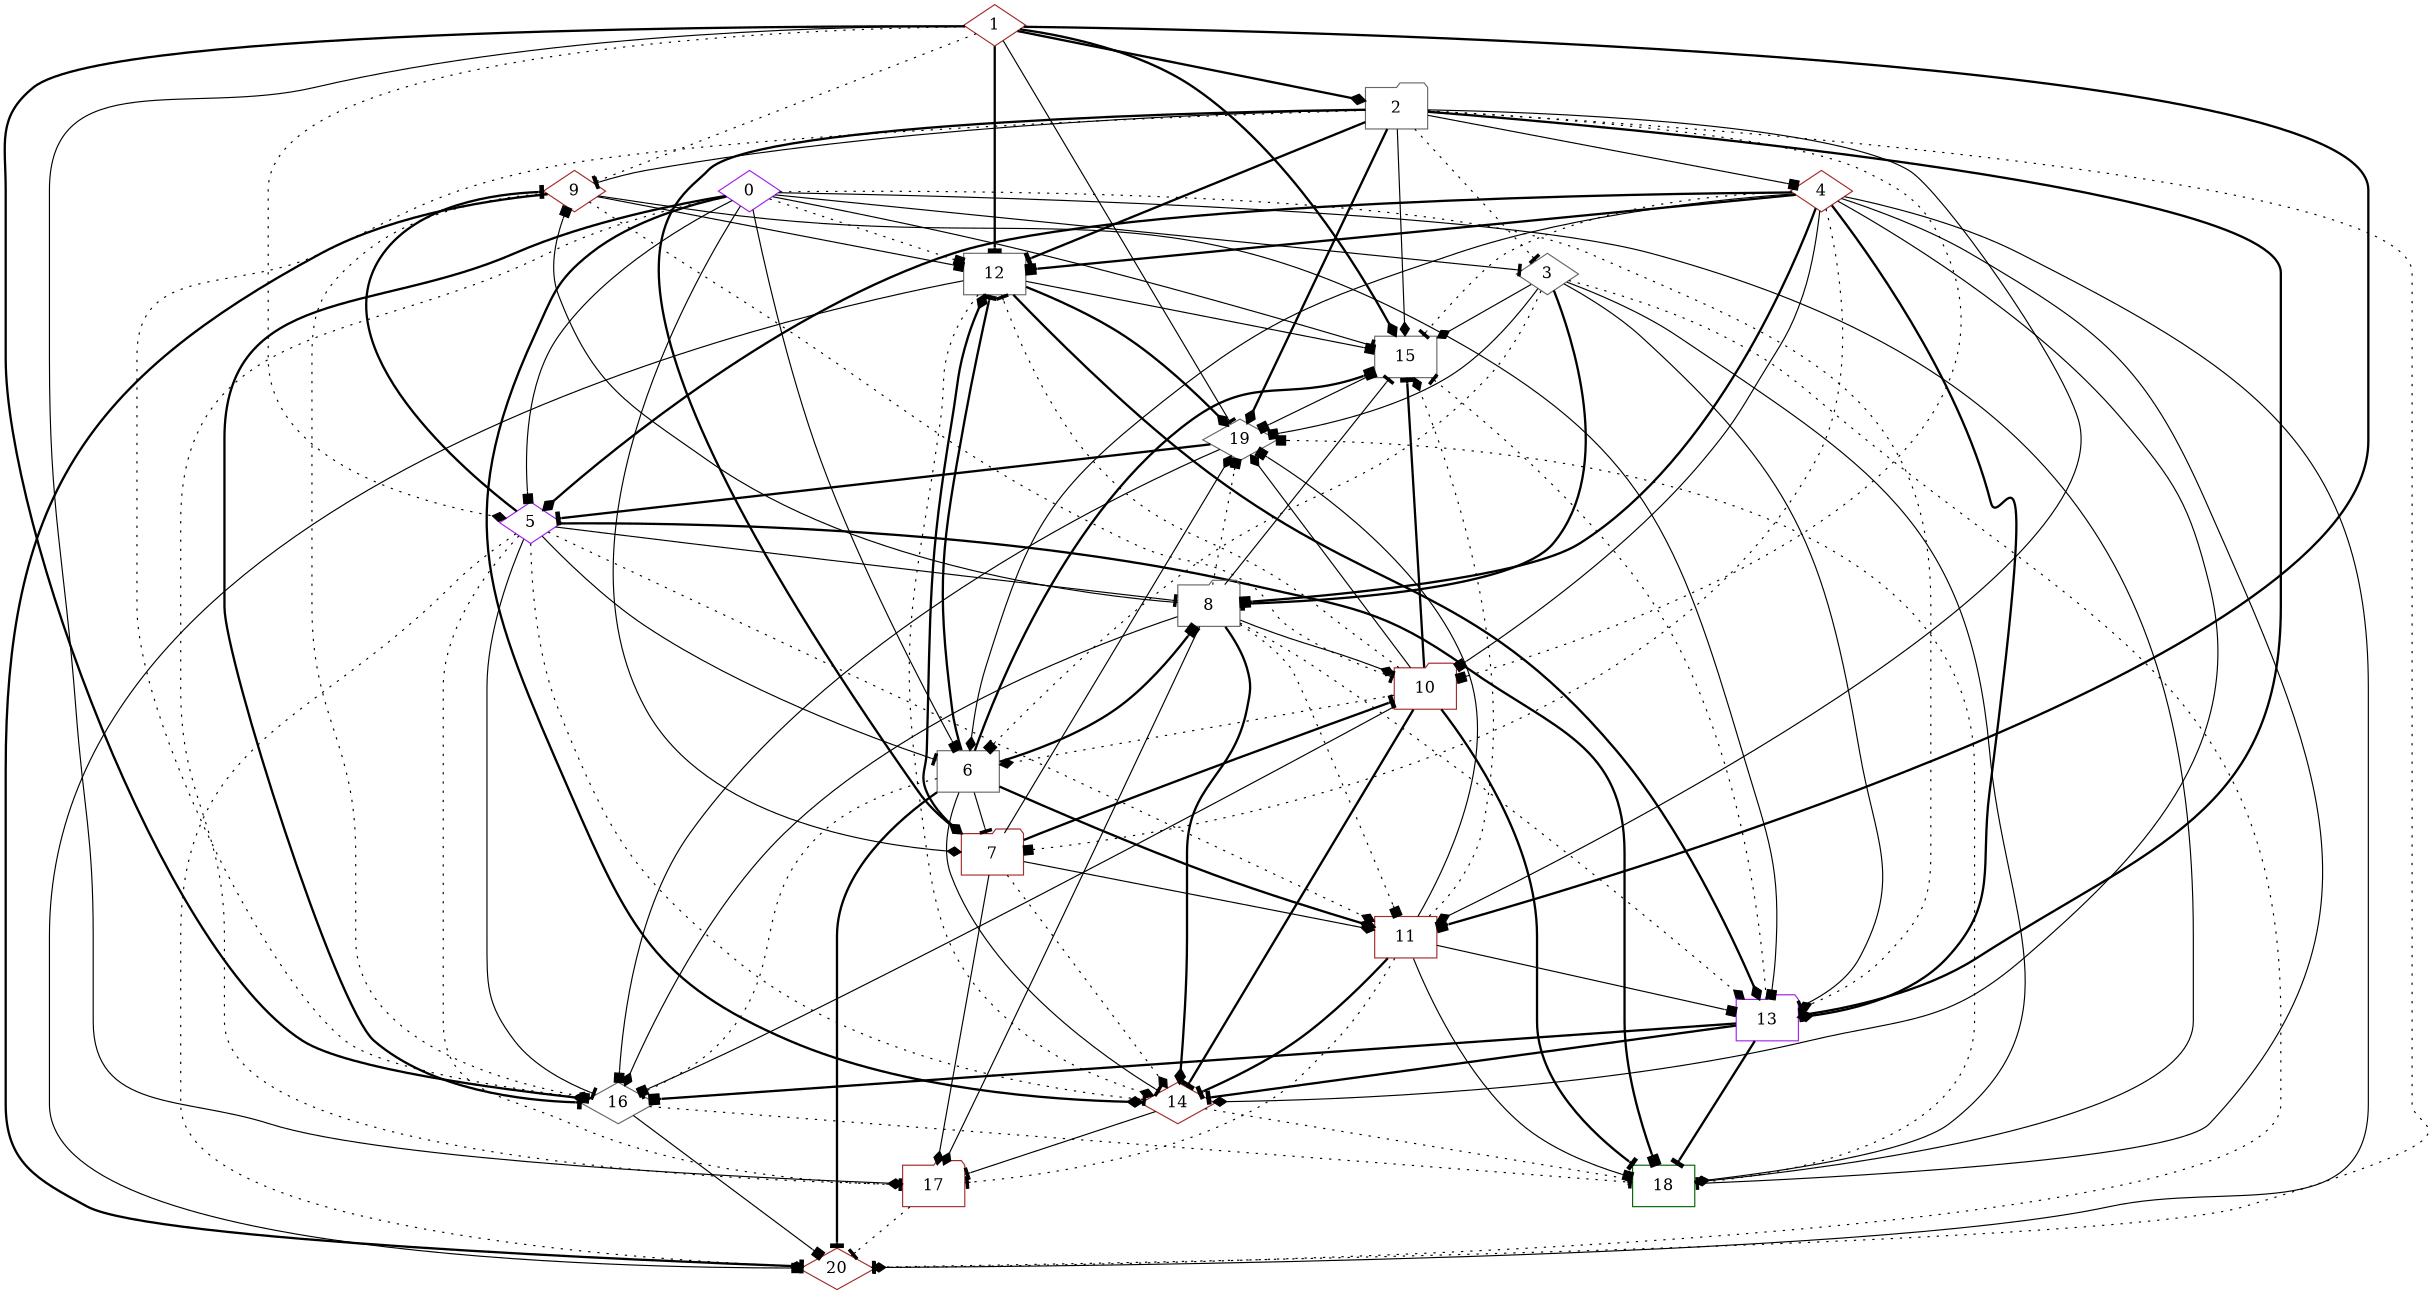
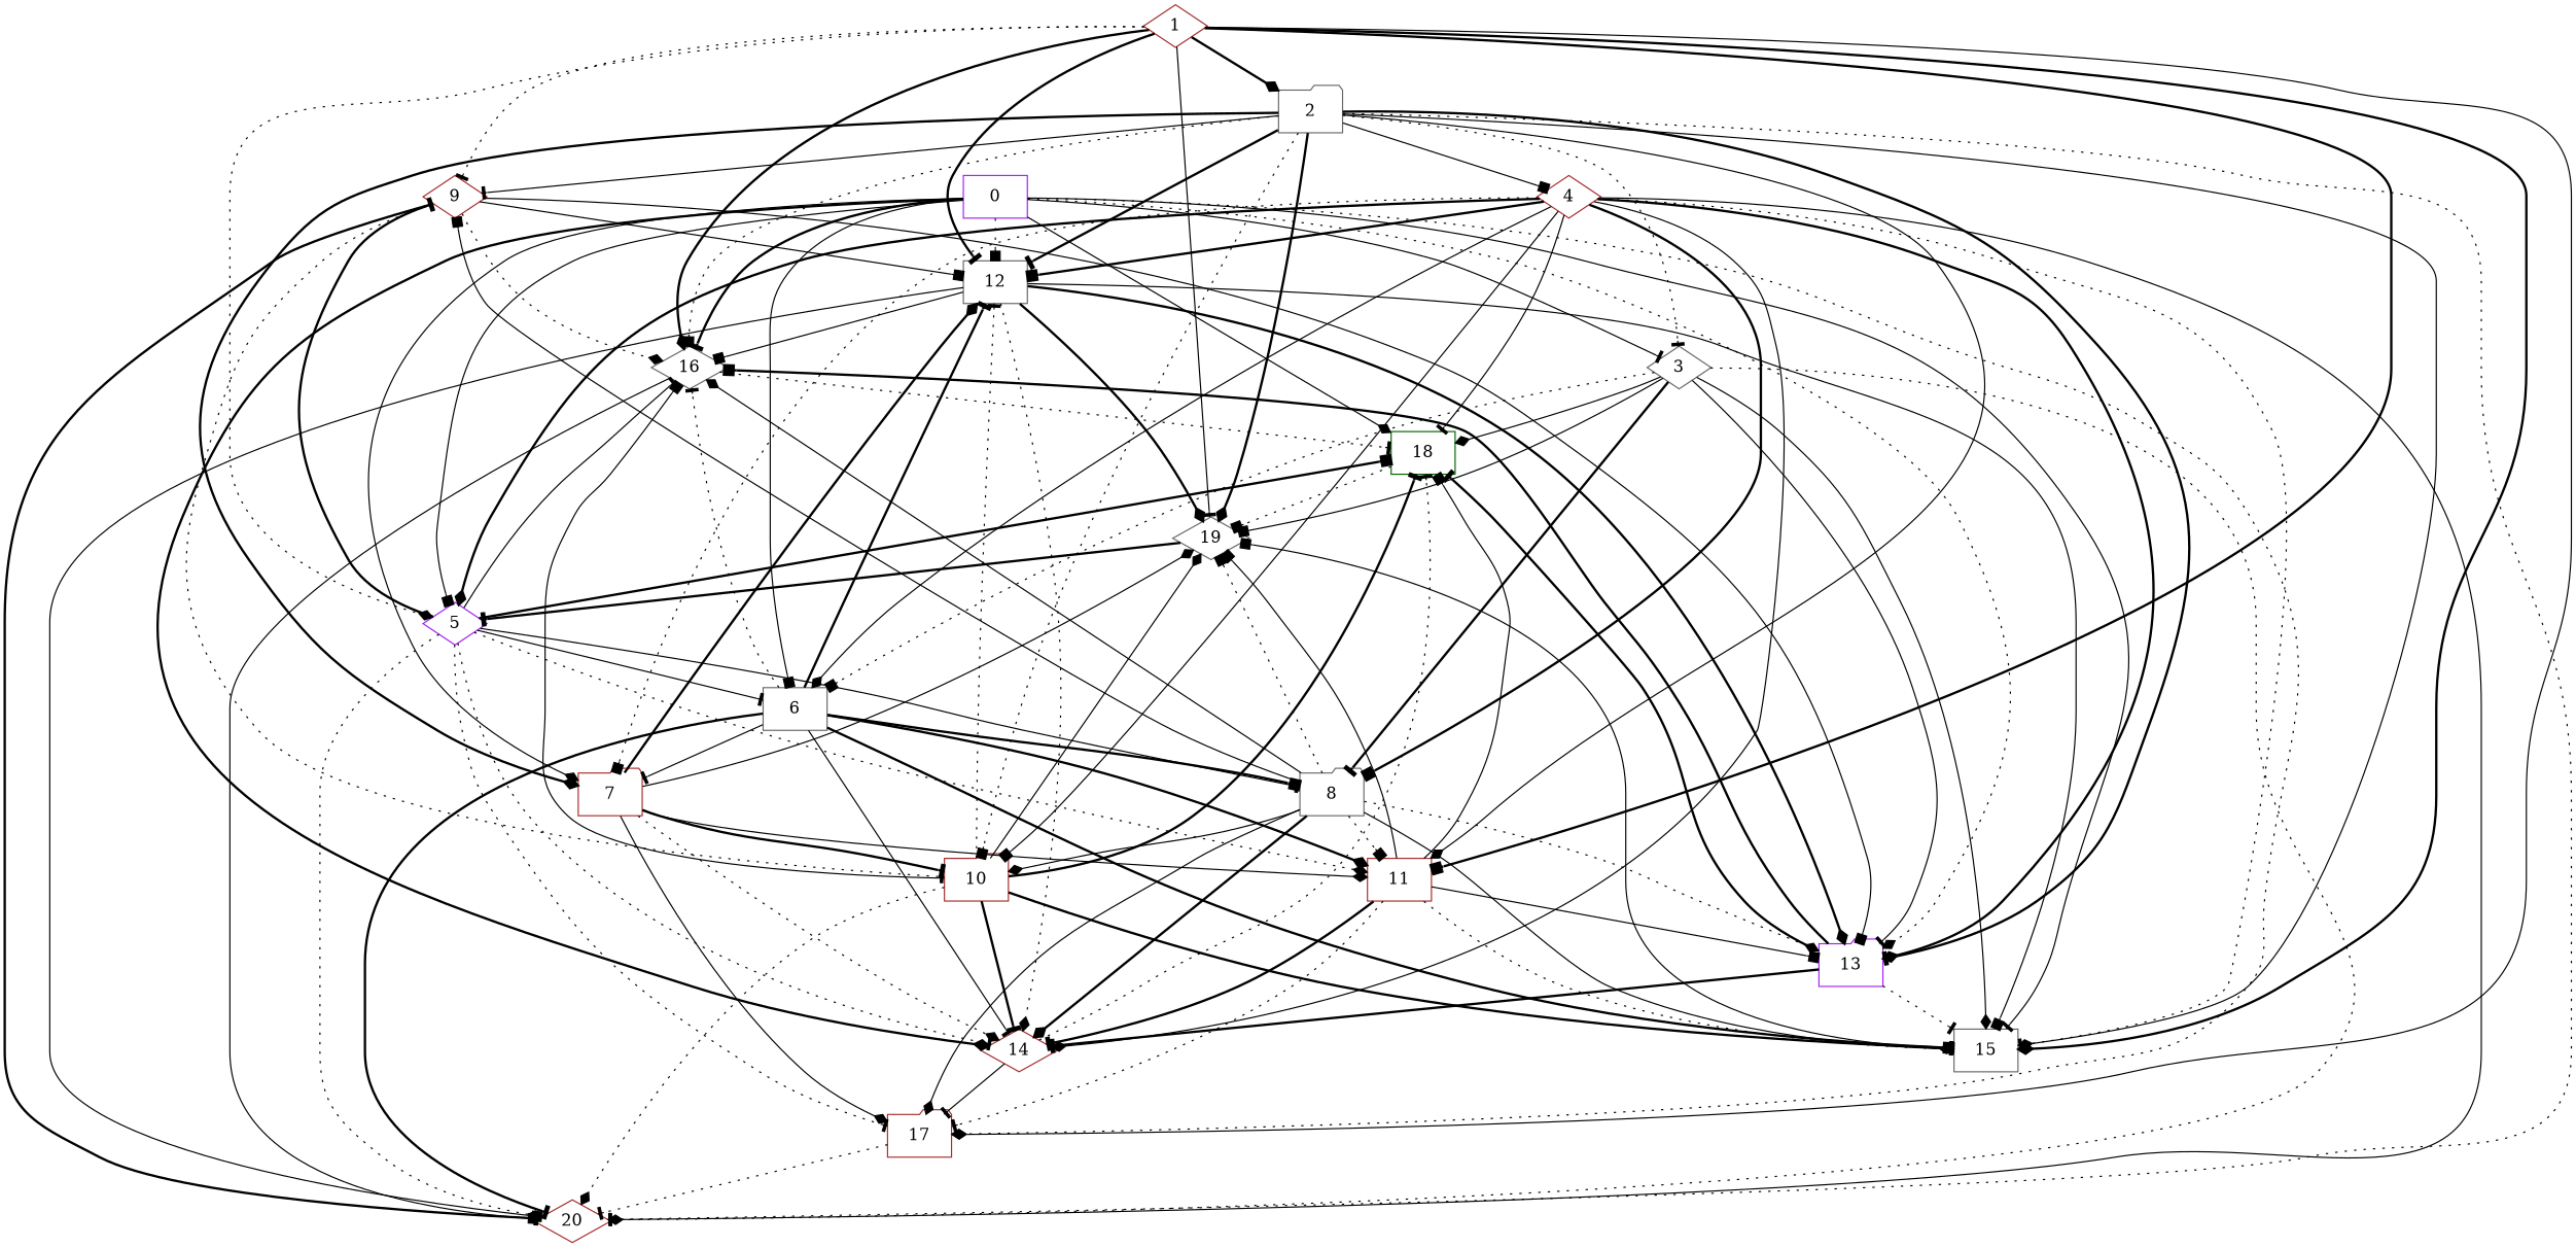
  digraph {
    "Duplicate states"=0
    GraphType=Random
    "Max states in OPEN"=0
    Modes="120000ms; topo-ordered tasks, ; Pruning: task equivalence, fixed order ready list, ; F-value: ; Optimisation: best schedule length (SL) optimisation on equal, "
    NumberOfTasks=21
    "Pruned using list schedule length"=137070
    "States removed from OPEN"=0
    TargetSystem="Homogeneous-2"
    "Time to schedule (ms)"=1795
    "Total idle time"=72
    "Total schedule length"=86
    "Total sequential time"=99
    "Total states created"=480869
    node [Processor=0 "Start time"=0 Weight=6 color=brown shape=diamond]
    edge [Weight=11 arrowhead=tee style=solid]
    1 ["Finish time"=6]
    2 ["Finish time"=12 "Start time"=6 color=gray40 shape=folder]
    5 ["Finish time"=19 "Start time"=16 Weight=3 color=purple]
    9 ["Finish time"=52 Processor=1 "Start time"=46]
    11 ["Finish time"=49 "Start time"=42 Weight=7 shape=box]
    12 ["Finish time"=60 Processor=1 "Start time"=54 color=gray40 shape=box]
    16 ["Finish time"=78 Processor=1 "Start time"=76 Weight=2 color=gray40]
    17 ["Finish time"=82 "Start time"=78 Weight=4 shape=folder]
    15 ["Finish time"=76 Processor=1 "Start time"=70 color=gray40 shape=box]
    19 ["Finish time"=85 Processor=1 "Start time"=80 Weight=5 color=gray40]
    4 ["Finish time"=16 "Start time"=12 Weight=4]
    3 ["Finish time"=27 "Start time"=19 Weight=8 color=gray40]
    7 ["Finish time"=36 "Start time"=31 Weight=5 shape=folder]
    10 ["Finish time"=54 Processor=1 "Start time"=52 Weight=2 shape=folder]
    13 ["Finish time"=64 Processor=1 "Start time"=60 Weight=4 color=purple shape=folder]
    20 ["Finish time"=86 "Start time"=82 Weight=4]
    6 ["Finish time"=31 "Start time"=27 Weight=4 color=gray40 shape=box]
    14 ["Finish time"=70 Processor=1 "Start time"=64]
    18 ["Finish time"=80 Processor=1 "Start time"=78 Weight=2 color=darkgreen shape=box]
    8 ["Finish time"=42 "Start time"=36 color=gray40 shape=folder]
-   0 ["Finish time"=3 Processor=1 Weight=3 color=purple]
+   0 ["Finish time"=3 Processor=1 Weight=3 color=purple shape=box]
    1 -> 2 [Weight=5 arrowhead=diamond style=bold]
    1 -> 5 [Weight=7 arrowhead=diamond style=dotted]
    1 -> 9 [Weight=14 style=dotted]
    1 -> 11 [Weight=5 arrowhead=box style=bold]
    1 -> 12 [Weight=8 style=bold]
    1 -> 16 [Weight=10 arrowhead=diamond style=bold]
    1 -> 17 [Weight=10 arrowhead=diamond]
    1 -> 15 [Weight=10 arrowhead=diamond style=bold]
    1 -> 19 [Weight=12]
    2 -> 9 [Weight=4]
    2 -> 11 [arrowhead=diamond]
    2 -> 12 [Weight=14 style=bold]
    2 -> 16 [Weight=5 arrowhead=box style=dotted]
    2 -> 15 [Weight=5 arrowhead=diamond]
    2 -> 19 [Weight=4 arrowhead=diamond style=bold]
    2 -> 4 [Weight=10 arrowhead=box]
    2 -> 3 [Weight=10 style=dotted]
    2 -> 7 [Weight=14 arrowhead=diamond style=bold]
    2 -> 10 [Weight=8 arrowhead=box style=dotted]
    2 -> 13 [style=bold]
    2 -> 20 [Weight=5 style=dotted]
    5 -> 9 [Weight=4 style=bold]
    5 -> 11 [Weight=7 arrowhead=diamond style=dotted]
    5 -> 16 [Weight=5]
    5 -> 17 [Weight=4 style=dotted]
    5 -> 20 [Weight=8 arrowhead=diamond style=dotted]
    5 -> 6 [Weight=5]
    5 -> 14 [Weight=5 style=dotted]
    5 -> 18 [arrowhead=box style=bold]
    5 -> 8 [Weight=12]
    9 -> 12 [Weight=8 arrowhead=box]
    9 -> 16 [Weight=12 arrowhead=diamond style=dotted]
    9 -> 10 [style=dotted]
    9 -> 13 [Weight=14 arrowhead=box]
    9 -> 20 [Weight=5 style=bold]
    11 -> 17 [Weight=14 style=dotted]
    11 -> 15 [Weight=8 arrowhead=diamond style=dotted]
    11 -> 19 [arrowhead=box]
    11 -> 13 [arrowhead=box]
    11 -> 14 [Weight=14 style=bold]
    11 -> 18 [Weight=3 arrowhead=box]
-   19 -> 16 [Weight=10 arrowhead=box]
+   12 -> 16 [Weight=10 arrowhead=box]
    12 -> 15 [arrowhead=box]
    12 -> 19 [Weight=3 arrowhead=diamond style=bold]
    12 -> 13 [Weight=3 arrowhead=diamond style=bold]
    12 -> 20 [Weight=10 arrowhead=box]
    12 -> 14 [Weight=4 arrowhead=diamond style=dotted]
    16 -> 20 [Weight=4 arrowhead=box]
    16 -> 18 [style=dotted]
    17 -> 20 [Weight=12 style=dotted]
    15 -> 19 [Weight=4 arrowhead=box]
    19 -> 5 [Weight=7 style=bold]
    4 -> 5 [Weight=12 arrowhead=diamond style=bold]
    4 -> 12 [Weight=10 arrowhead=box style=bold]
    4 -> 15 [Weight=14 style=dotted]
    4 -> 7 [Weight=8 arrowhead=box style=dotted]
    4 -> 10 [arrowhead=box]
    4 -> 13 [arrowhead=diamond style=bold]
    4 -> 20 [Weight=7]
    4 -> 6 [Weight=3 arrowhead=diamond]
    4 -> 14 [Weight=8 arrowhead=diamond]
    4 -> 18 [Weight=4]
    4 -> 8 [Weight=12 arrowhead=box style=bold]
    3 -> 15 [Weight=8 arrowhead=diamond]
    3 -> 19 [Weight=5 arrowhead=box]
    3 -> 13 [Weight=10]
    3 -> 20 [arrowhead=diamond style=dotted]
    3 -> 6 [Weight=3 arrowhead=box style=dotted]
    3 -> 18 [Weight=14 arrowhead=diamond]
    3 -> 8 [Weight=10 style=bold]
    7 -> 11 [Weight=10 arrowhead=diamond]
    7 -> 12 [Weight=8 arrowhead=diamond style=bold]
    7 -> 17 [Weight=4 arrowhead=diamond]
    7 -> 19 [Weight=12 arrowhead=diamond]
    7 -> 10 [Weight=4 style=bold]
    7 -> 14 [Weight=8 arrowhead=diamond style=dotted]
    10 -> 12 [Weight=4 style=dotted]
    10 -> 16 [Weight=7 arrowhead=box]
    10 -> 15 [Weight=3 style=bold]
    10 -> 19 [arrowhead=diamond]
-   10 -> 6 [Weight=14 arrowhead=diamond style=dotted]
+   10 -> 20 [Weight=14 arrowhead=diamond style=dotted]
    10 -> 14 [Weight=4 style=bold]
    10 -> 18 [Weight=14 style=bold]
    13 -> 16 [Weight=10 arrowhead=box style=bold]
    13 -> 15 [Weight=8 style=dotted]
    13 -> 14 [Weight=5 style=bold]
    13 -> 18 [Weight=12 style=bold]
    6 -> 11 [Weight=8 arrowhead=diamond style=bold]
    6 -> 12 [Weight=7 style=bold]
    6 -> 16 [Weight=3 style=dotted]
    6 -> 15 [Weight=8 arrowhead=box style=bold]
    6 -> 7 [Weight=12]
    6 -> 20 [Weight=3 style=bold]
    6 -> 14
    6 -> 8 [arrowhead=box style=bold]
    14 -> 17 [Weight=8]
    14 -> 18 [Weight=14 style=dotted]
    18 -> 19 [arrowhead=box style=dotted]
    8 -> 9 [Weight=4 arrowhead=box]
    8 -> 11 [arrowhead=box style=dotted]
    8 -> 16 [Weight=3 arrowhead=diamond]
    8 -> 17 [arrowhead=diamond]
    8 -> 15 [Weight=7]
    8 -> 19 [Weight=12 arrowhead=box style=dotted]
    8 -> 10 [Weight=8 arrowhead=diamond]
    8 -> 13 [Weight=4 arrowhead=diamond style=dotted]
    8 -> 14 [Weight=8 arrowhead=diamond style=bold]
    0 -> 5 [Weight=8 arrowhead=box]
    0 -> 12 [arrowhead=box style=dotted]
    0 -> 16 [Weight=7 style=bold]
    0 -> 17 [Weight=12 arrowhead=diamond style=dotted]
    0 -> 15 [Weight=4]
    0 -> 3 [Weight=12]
    0 -> 7 [Weight=7 arrowhead=diamond]
    0 -> 13 [Weight=12 arrowhead=diamond style=dotted]
    0 -> 6 [Weight=12 arrowhead=box]
    0 -> 14 [Weight=3 arrowhead=diamond style=bold]
    0 -> 18 [arrowhead=diamond]
  }
